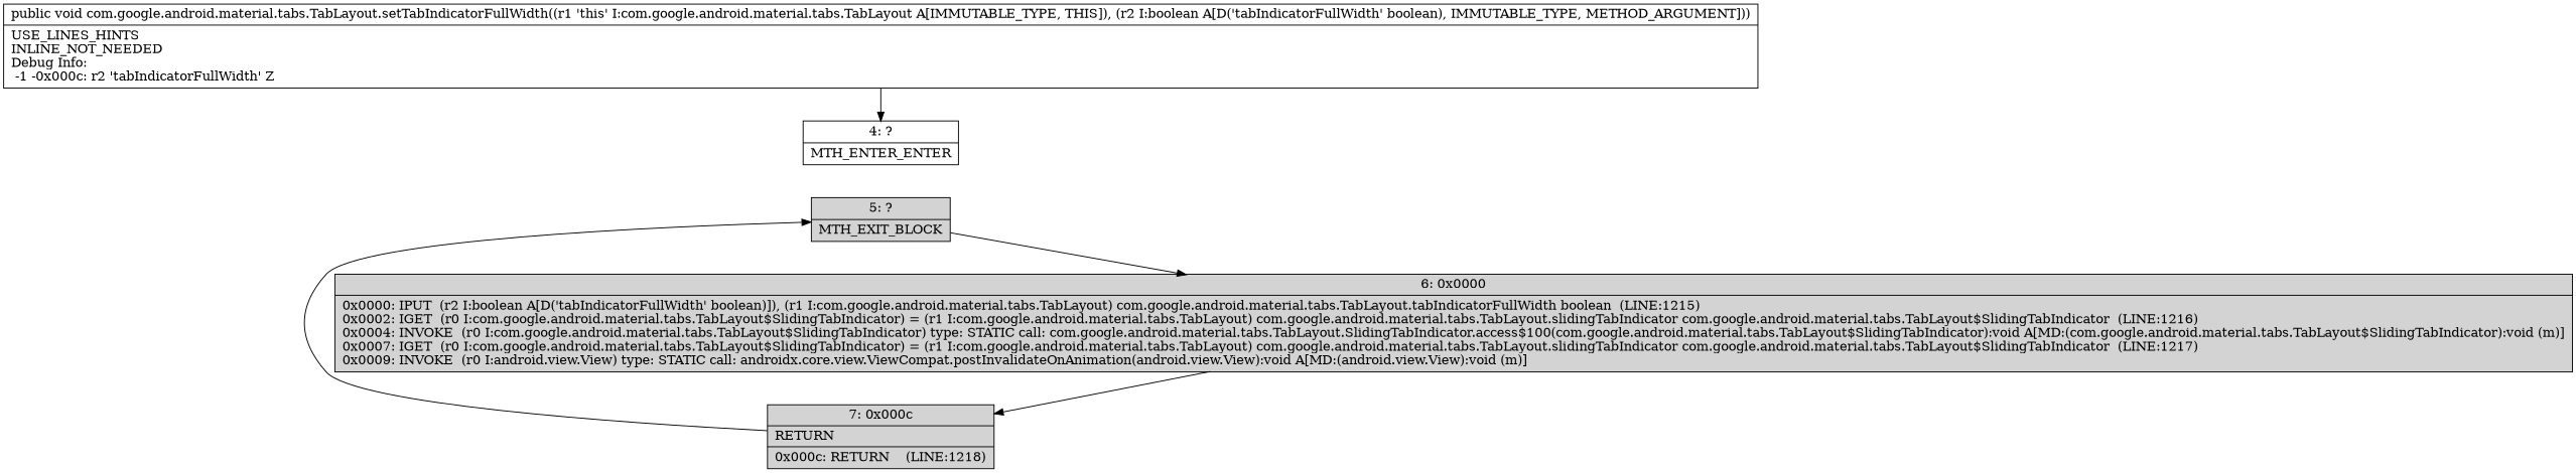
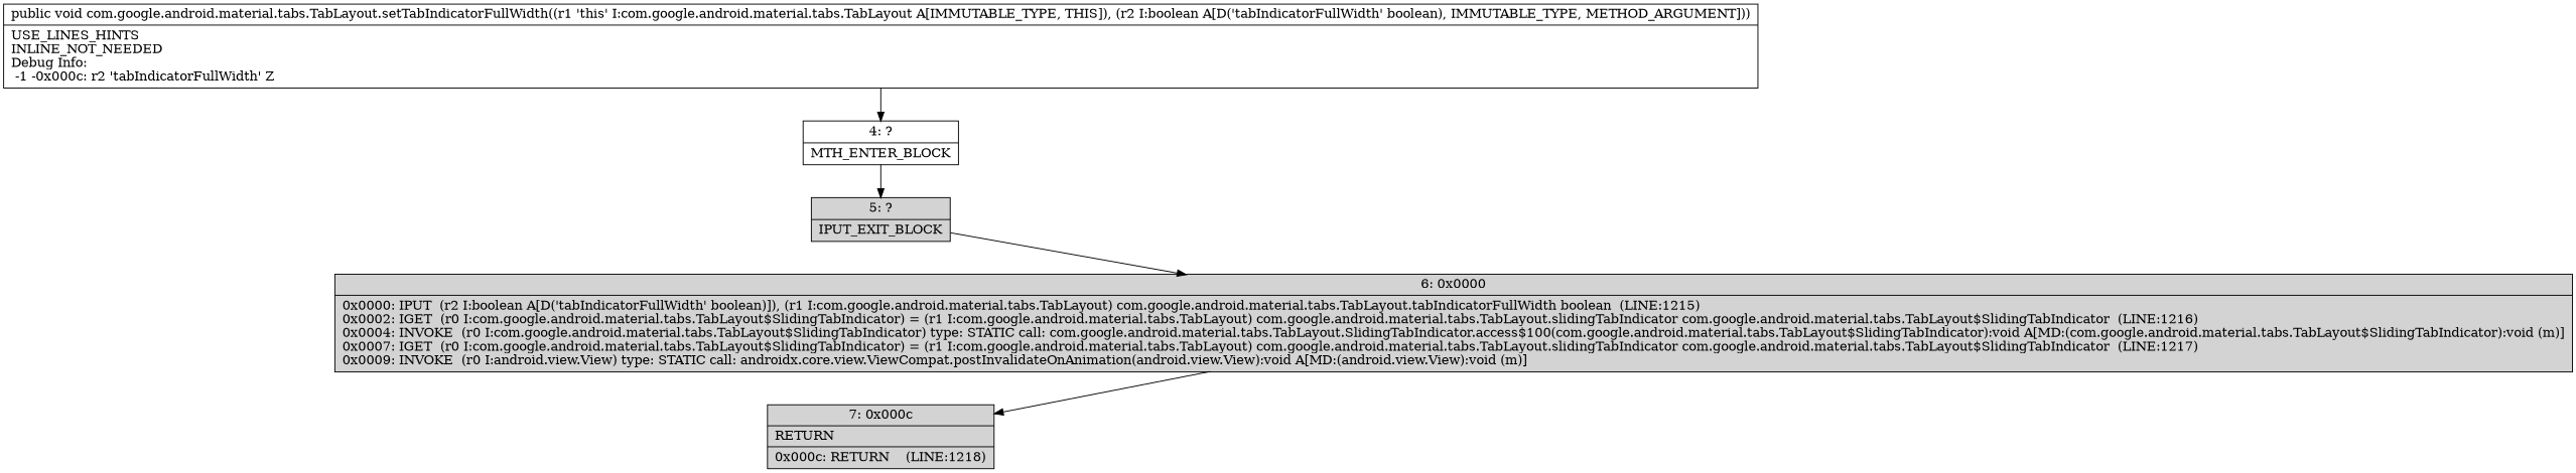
  digraph {
    node [fillcolor=lightgrey shape=record style=filled]
-   n1 [fillcolor=white label="{4\:\ ?|MTH_ENTER_ENTER\l}"]
+   n1 [fillcolor=white label="{4\:\ ?|MTH_ENTER_BLOCK\l}"]
    n2 [label="{6\:\ 0x0000|0x0000: IPUT  (r2 I:boolean A[D('tabIndicatorFullWidth' boolean)]), (r1 I:com.google.android.material.tabs.TabLayout) com.google.android.material.tabs.TabLayout.tabIndicatorFullWidth boolean  (LINE:1215)\l0x0002: IGET  (r0 I:com.google.android.material.tabs.TabLayout$SlidingTabIndicator) = (r1 I:com.google.android.material.tabs.TabLayout) com.google.android.material.tabs.TabLayout.slidingTabIndicator com.google.android.material.tabs.TabLayout$SlidingTabIndicator  (LINE:1216)\l0x0004: INVOKE  (r0 I:com.google.android.material.tabs.TabLayout$SlidingTabIndicator) type: STATIC call: com.google.android.material.tabs.TabLayout.SlidingTabIndicator.access$100(com.google.android.material.tabs.TabLayout$SlidingTabIndicator):void A[MD:(com.google.android.material.tabs.TabLayout$SlidingTabIndicator):void (m)]\l0x0007: IGET  (r0 I:com.google.android.material.tabs.TabLayout$SlidingTabIndicator) = (r1 I:com.google.android.material.tabs.TabLayout) com.google.android.material.tabs.TabLayout.slidingTabIndicator com.google.android.material.tabs.TabLayout$SlidingTabIndicator  (LINE:1217)\l0x0009: INVOKE  (r0 I:android.view.View) type: STATIC call: androidx.core.view.ViewCompat.postInvalidateOnAnimation(android.view.View):void A[MD:(android.view.View):void (m)]\l}"]
    n3 [label="{7\:\ 0x000c|RETURN\l|0x000c: RETURN    (LINE:1218)\l}"]
-   n4 [label="{5\:\ ?|MTH_EXIT_BLOCK\l}"]
+   n4 [label="{5\:\ ?|IPUT_EXIT_BLOCK\l}"]
    n5 [fillcolor=white label="{public void com.google.android.material.tabs.TabLayout.setTabIndicatorFullWidth((r1 'this' I:com.google.android.material.tabs.TabLayout A[IMMUTABLE_TYPE, THIS]), (r2 I:boolean A[D('tabIndicatorFullWidth' boolean), IMMUTABLE_TYPE, METHOD_ARGUMENT]))  | USE_LINES_HINTS\lINLINE_NOT_NEEDED\lDebug Info:\l  \-1 \-0x000c: r2 'tabIndicatorFullWidth' Z\l}"]
    n2 -> n3
-   n3 -> n4
+   n1 -> n4
    n4 -> n2
    n5 -> n1
  }
